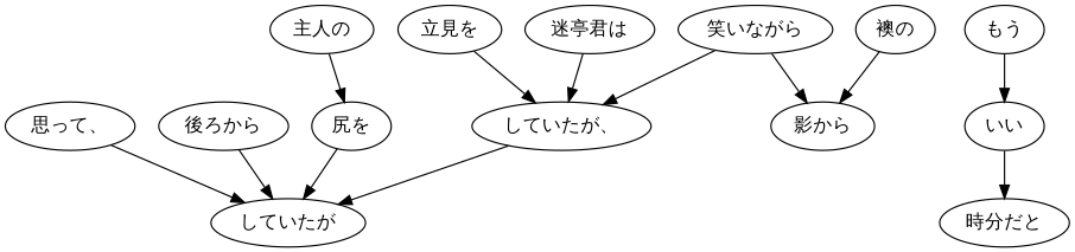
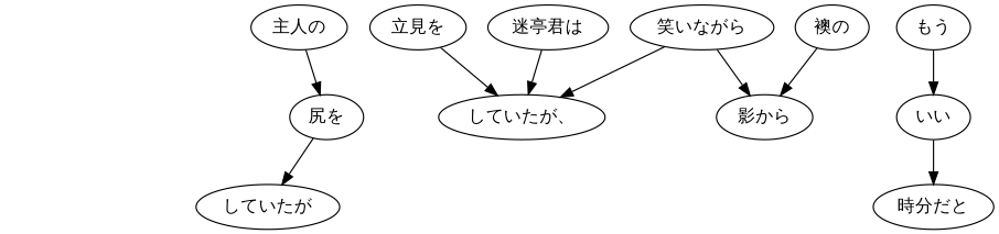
  digraph {
    n1 [label="迷亭君は"]
    n2 [label="していたが、"]
    n3 [label="していたが"]
    n4 [label="襖の"]
    n5 [label="影から"]
    n6 [label="笑いながら"]
    n7 [label="立見を"]
    n8 [label="もう"]
    n9 [label="いい"]
    n10 [label="時分だと"]
-   n11 [label="思って、"]
-   n12 [label="後ろから"]
    n13 [label="主人の"]
    n14 [label="尻を"]
    n1 -> n2
-   n2 -> n3
    n4 -> n5
    n6 -> n2
    n6 -> n5
    n7 -> n2
    n8 -> n9
    n9 -> n10
-   n11 -> n3
-   n12 -> n3
    n13 -> n14
    n14 -> n3
  }
